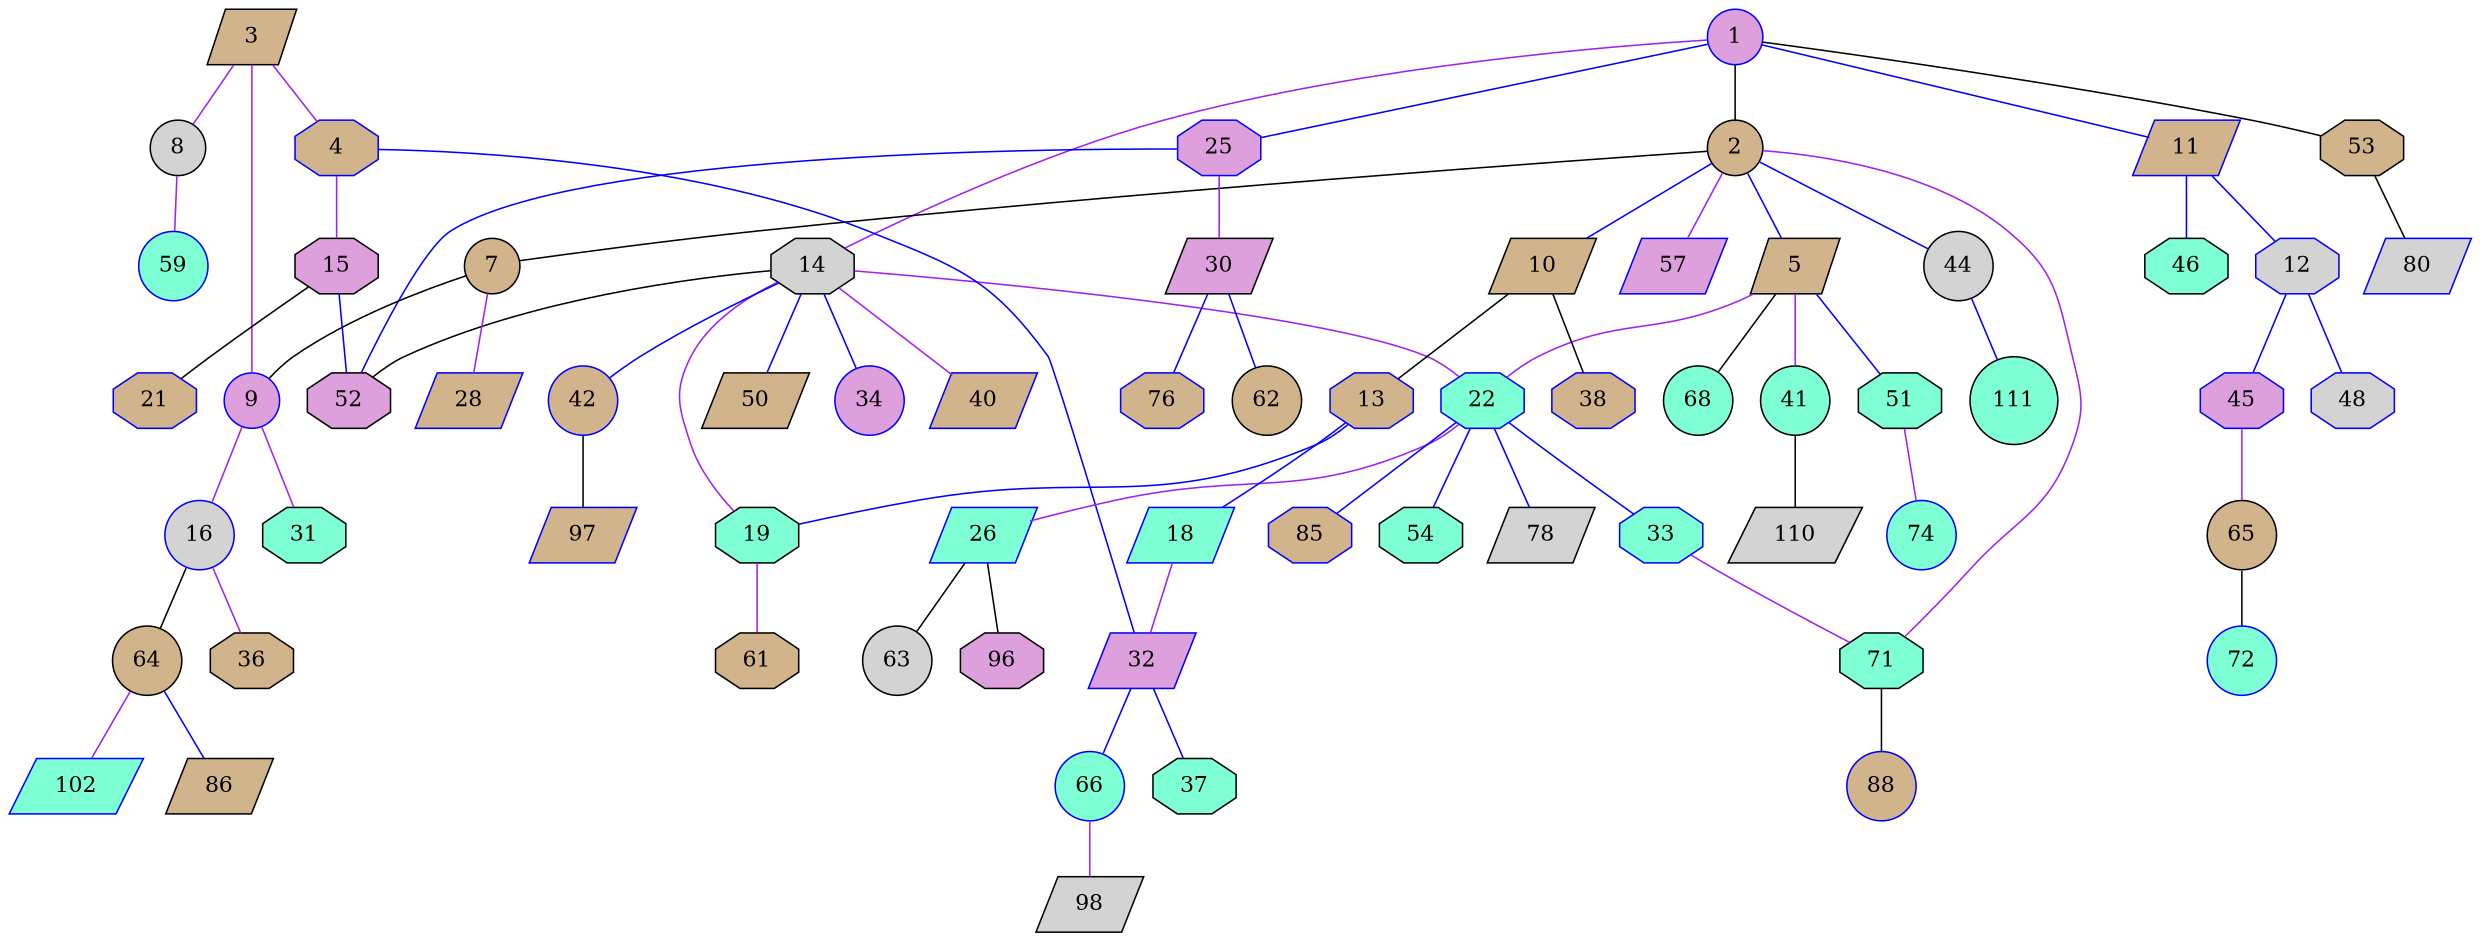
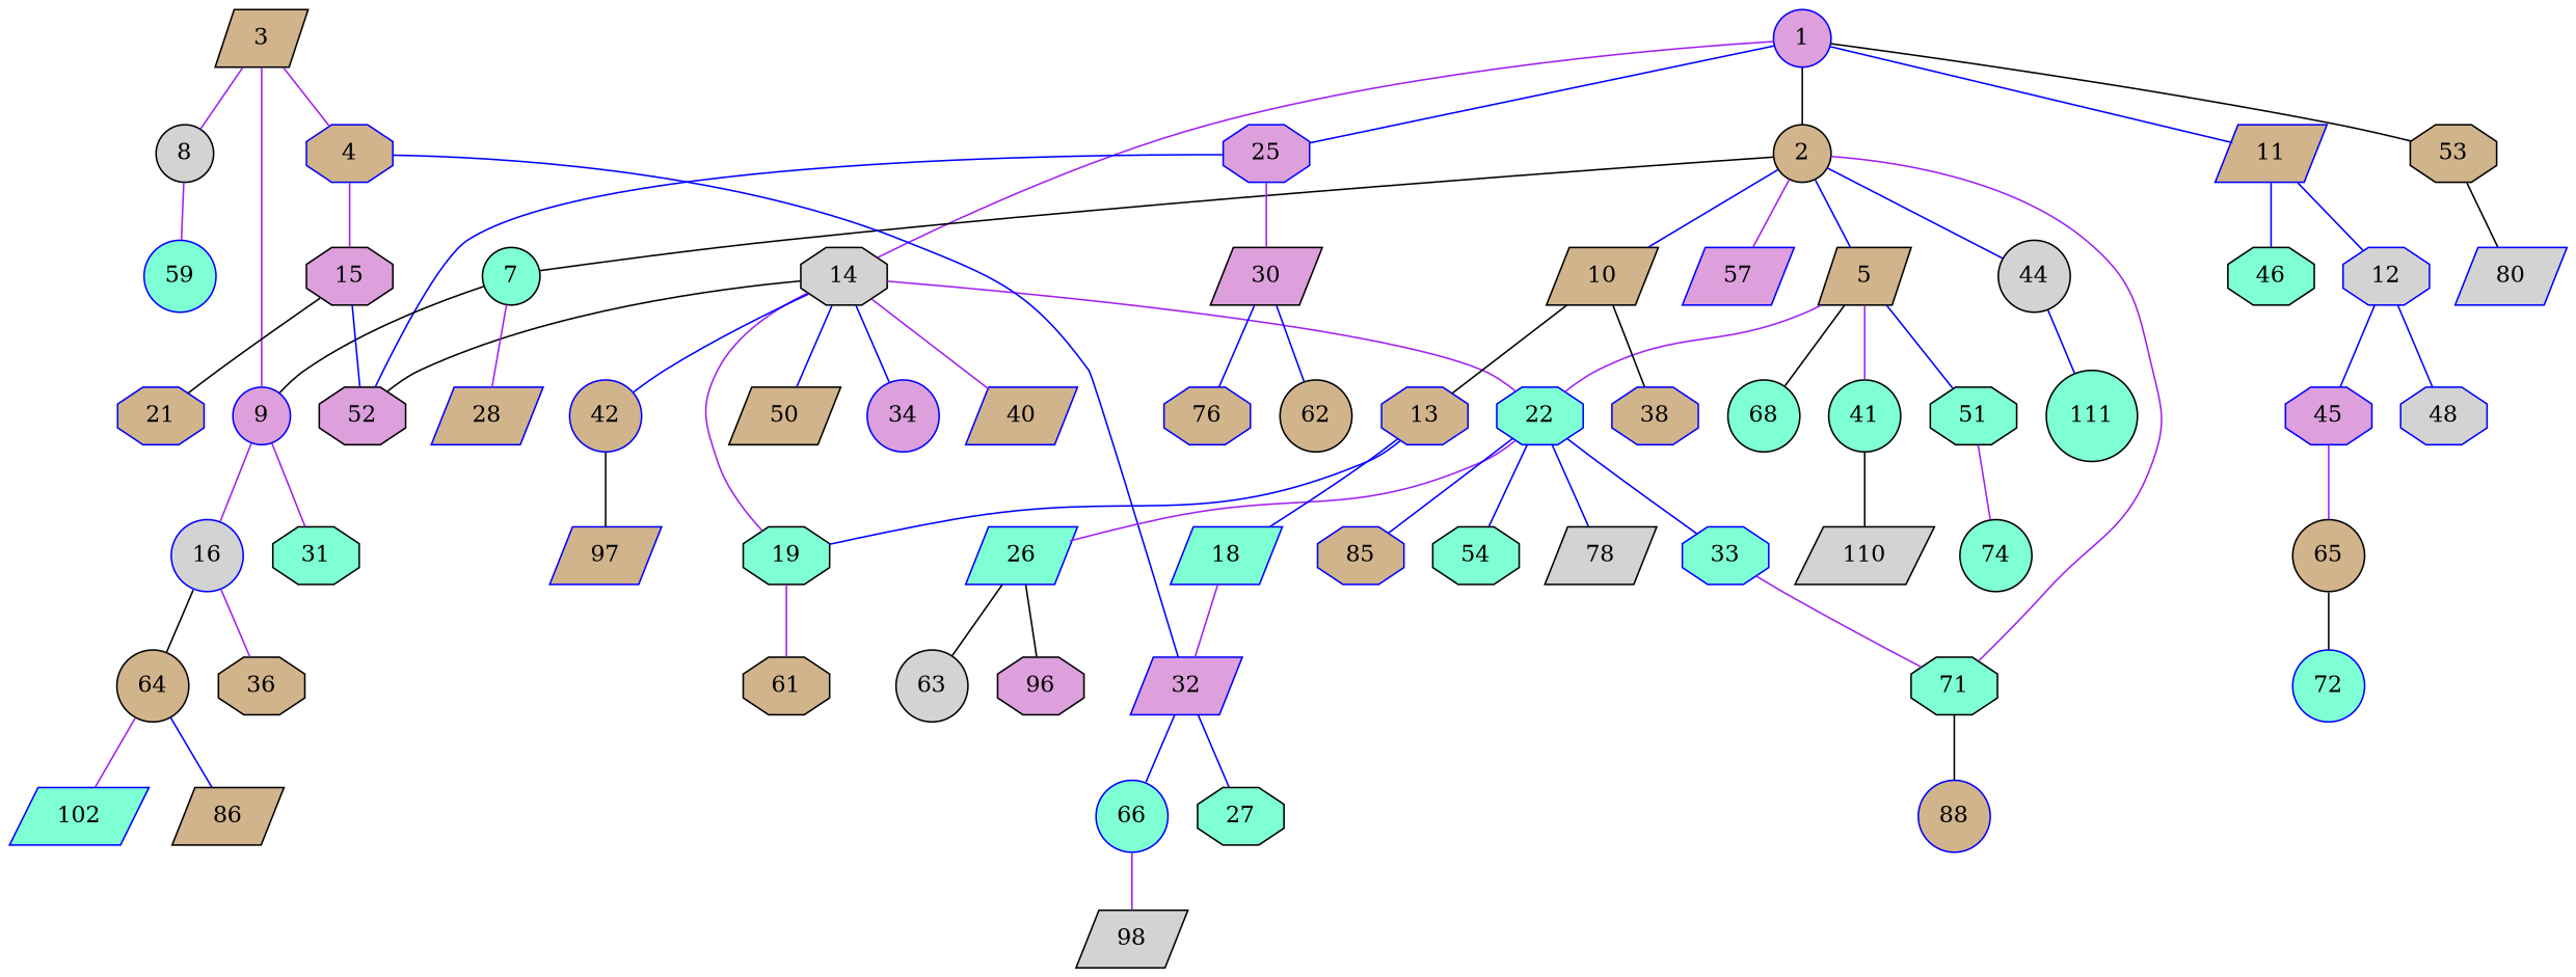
  graph {
    node [color=black fillcolor=tan shape=octagon style=filled]
    edge [color=blue]
    1 [color=blue fillcolor=plum shape=circle super="+27"]
    2 [shape=circle]
    11 [color=blue shape=parallelogram]
    14 [fillcolor=lightgrey super="+75+23+29+70"]
    25 [color=blue fillcolor=plum]
    53
    5 [shape=parallelogram super="+6+47"]
-   7 [shape=circle super="+81+20"]
+   7 [fillcolor=aquamarine shape=circle super="+81+20"]
    10 [shape=parallelogram]
    44 [fillcolor=lightgrey shape=circle super="+77"]
    57 [color=blue fillcolor=plum shape=parallelogram]
    71 [fillcolor=aquamarine super="+79"]
    3 [shape=parallelogram]
    4 [color=blue]
    8 [fillcolor=lightgrey shape=circle super="+24"]
    9 [color=blue fillcolor=plum shape=circle super="+101+92+35"]
    12 [color=blue fillcolor=lightgrey]
    46 [fillcolor=aquamarine]
    22 [color=blue fillcolor=aquamarine super="+104"]
    19 [fillcolor=aquamarine super="+39"]
    34 [color=blue fillcolor=plum shape=circle]
    40 [color=blue shape=parallelogram]
    42 [color=blue shape=circle]
    50 [shape=parallelogram]
    52 [fillcolor=plum super="+90+83"]
    30 [fillcolor=plum shape=parallelogram]
    80 [color=blue fillcolor=lightgrey shape=parallelogram]
    41 [fillcolor=aquamarine shape=circle]
    51 [fillcolor=aquamarine]
    68 [fillcolor=aquamarine shape=circle]
    28 [color=blue shape=parallelogram]
    13 [color=blue]
    38 [color=blue]
    111 [fillcolor=aquamarine shape=circle]
    88 [color=blue shape=circle super="+106"]
    15 [fillcolor=plum super="+49"]
    32 [color=blue fillcolor=plum shape=parallelogram super="+94+56"]
    59 [color=blue fillcolor=aquamarine shape=circle super="+105"]
    16 [color=blue fillcolor=lightgrey shape=circle super="+17"]
    31 [fillcolor=aquamarine]
    21 [color=blue]
-   37 [fillcolor=aquamarine super="+95"]
+   37 [fillcolor=aquamarine super="+95" label=27]
    66 [color=blue fillcolor=aquamarine shape=circle]
    26 [color=blue fillcolor=aquamarine shape=parallelogram]
    33 [color=blue fillcolor=aquamarine]
    54 [fillcolor=aquamarine super="+108"]
    78 [fillcolor=lightgrey shape=parallelogram]
    85 [color=blue]
    110 [fillcolor=lightgrey shape=parallelogram]
-   74 [color=blue fillcolor=aquamarine shape=circle]
+   74 [fillcolor=aquamarine shape=circle]
    64 [shape=circle super="+67"]
    36
    18 [color=blue fillcolor=aquamarine shape=parallelogram super="+60"]
    45 [color=blue fillcolor=plum]
    48 [color=blue fillcolor=lightgrey]
    65 [shape=circle]
    61
    97 [color=blue shape=parallelogram]
    86 [shape=parallelogram]
    102 [color=blue fillcolor=aquamarine shape=parallelogram]
    63 [fillcolor=lightgrey shape=circle]
    96 [fillcolor=plum]
    62 [shape=circle]
    76 [color=blue]
    98 [fillcolor=lightgrey shape=parallelogram]
    72 [color=blue fillcolor=aquamarine shape=circle]
    1 -- 2 [color=black]
    1 -- 11
    1 -- 14 [color=purple]
    1 -- 25
    1 -- 53 [color=black]
    2 -- 5
    2 -- 7 [color=black]
    2 -- 10
    2 -- 44
    2 -- 57 [color=purple]
    2 -- 71 [color=purple]
    11 -- 12
    11 -- 46
    14 -- 22 [color=purple]
    14 -- 19 [color=purple]
    14 -- 34
    14 -- 40 [color=purple]
    14 -- 42
    14 -- 50
    14 -- 52 [color=black]
    25 -- 52
    25 -- 30 [color=purple]
    53 -- 80 [color=black]
    5 -- 22 [color=purple]
    5 -- 41 [color=purple]
    5 -- 51
    5 -- 68 [color=black]
    7 -- 9 [color=black]
    7 -- 28 [color=purple]
    10 -- 13 [color=black]
    10 -- 38 [color=black]
    44 -- 111
    71 -- 88 [color=black]
    3 -- 4 [color=purple]
    3 -- 8 [color=purple]
    3 -- 9 [color=purple]
    4 -- 15 [color=purple]
    4 -- 32
    8 -- 59 [color=purple]
    9 -- 16 [color=purple]
    9 -- 31 [color=purple]
    12 -- 45
    12 -- 48
    22 -- 26 [color=purple]
    22 -- 33
    22 -- 54
    22 -- 78
    22 -- 85
    19 -- 61 [color=purple]
    42 -- 97 [color=black]
    30 -- 62
    30 -- 76
    41 -- 110 [color=black]
    51 -- 74 [color=purple]
    13 -- 19
    13 -- 18
    15 -- 52
    15 -- 21 [color=black]
    32 -- 37
    32 -- 66
    16 -- 64 [color=black]
    16 -- 36 [color=purple]
    66 -- 98 [color=purple]
    26 -- 63 [color=black]
    26 -- 96 [color=black]
    33 -- 71 [color=purple]
    64 -- 86
    64 -- 102 [color=purple]
    18 -- 32 [color=purple]
    45 -- 65 [color=purple]
    65 -- 72 [color=black]
  }
